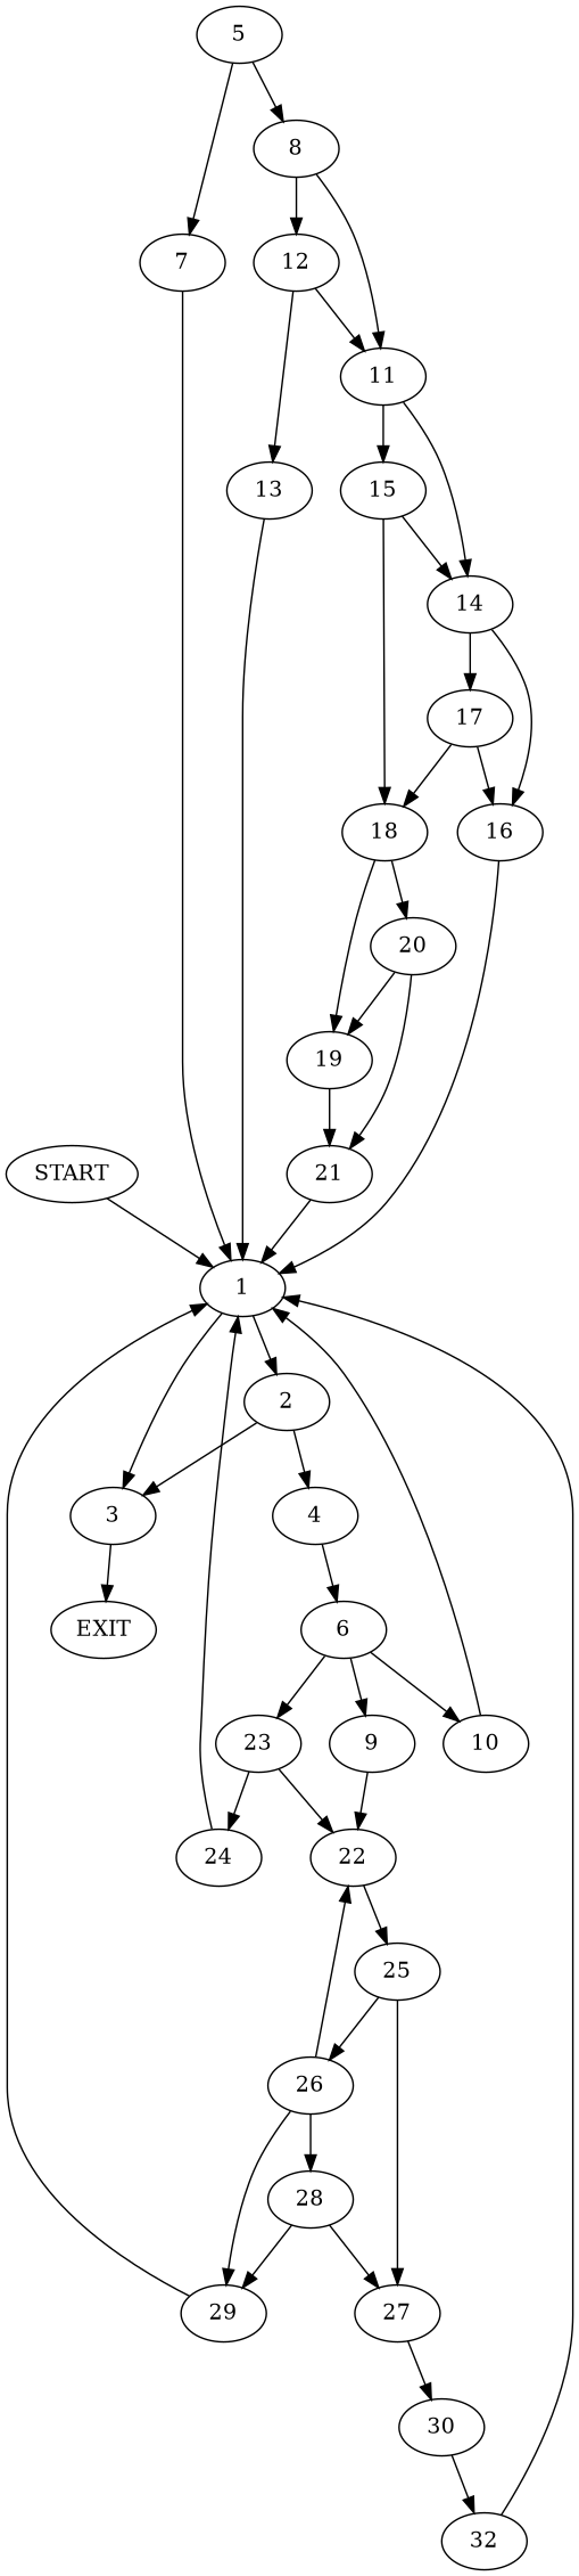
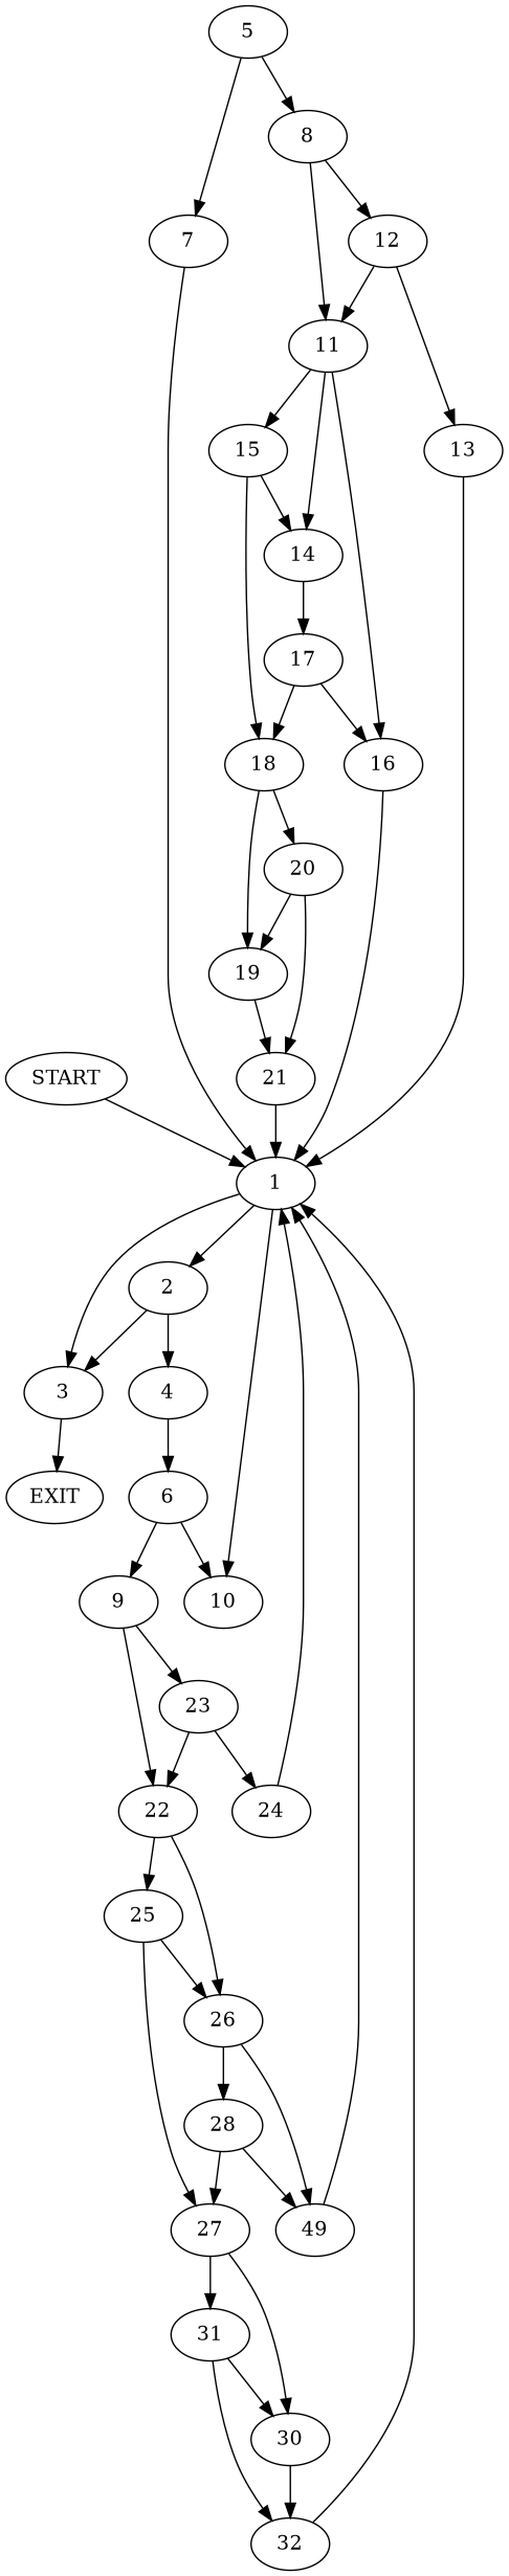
  digraph {
    n1 [label=START]
    1
    2
    3
    n5 [label=EXIT]
    4
    6
    5
    7
    8
    9
    10
    11
    12
    22
    23
    14
    15
    13
    25
    26
    24
    16
    17
    18
    19
    20
    21
    27
    28
-   29
+   29 [label=49]
    30
+   31
    32
    n1 -> 1
    1 -> 2
    1 -> 3
    2 -> 3
    2 -> 4
    3 -> n5
    4 -> 6
    6 -> 9
    6 -> 10
    5 -> 7
    5 -> 8
    7 -> 1
    8 -> 11
    8 -> 12
    9 -> 22
-   6 -> 23
-   10 -> 1
+   9 -> 23
+   1 -> 10
    11 -> 14
    11 -> 15
    12 -> 11
    12 -> 13
    22 -> 25
-   26 -> 22
+   22 -> 26
    23 -> 22
    23 -> 24
-   14 -> 16
+   11 -> 16
    14 -> 17
    15 -> 14
    15 -> 18
    13 -> 1
    25 -> 26
    25 -> 27
    26 -> 28
    26 -> 29
    24 -> 1
    16 -> 1
    17 -> 16
    17 -> 18
    18 -> 19
    18 -> 20
    19 -> 21
    20 -> 19
    20 -> 21
    21 -> 1
    27 -> 30
+   27 -> 31
    28 -> 27
    28 -> 29
    29 -> 1
    30 -> 32
+   31 -> 30
+   31 -> 32
    32 -> 1
  }
